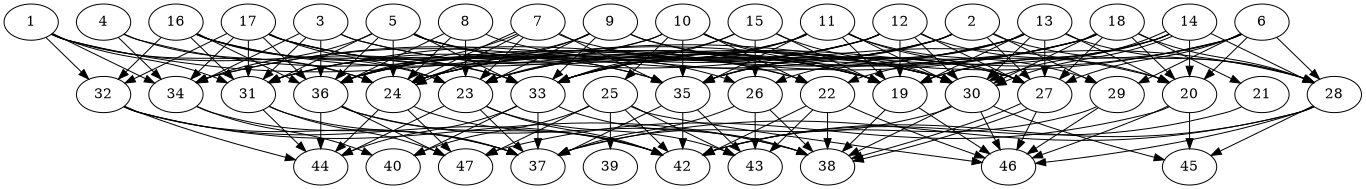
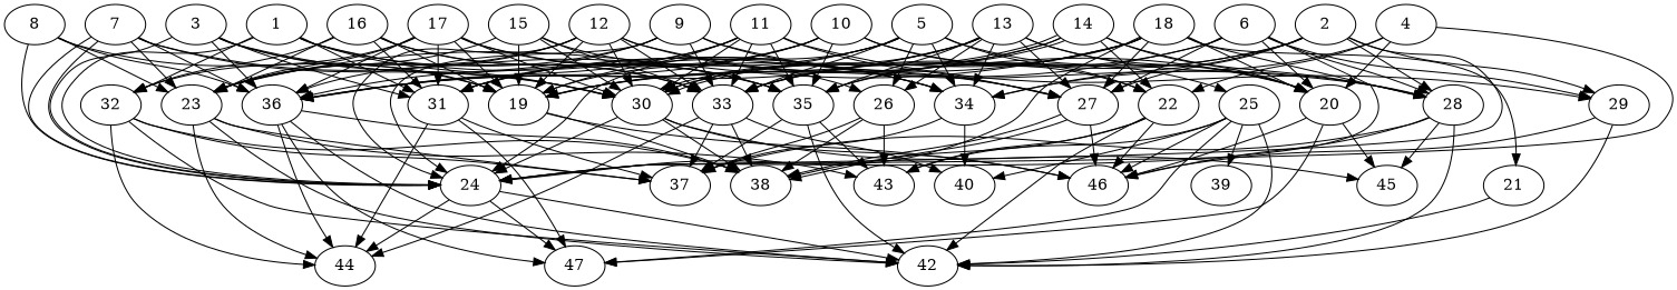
  digraph {
    node [alpha=0.05]
    1 [expect_size=9882120836302848]
    24 [alpha=0.07 expect_size=10821176540213754]
    30 [alpha=0.12 expect_size=366759111532476]
    31 [alpha=0.16 expect_size=1616211353873834]
    32 [alpha=0.15 expect_size=2302870971834332872704]
    33 [alpha=0.10 expect_size=1786690373297373184]
    34 [alpha=0.19 expect_size=380906484443337719808]
    47 [alpha=0.02 expect_size=1261525788606573056]
    42 [alpha=0.02 expect_size=561062509530320994304]
    44 [alpha=0.02 expect_size=20934049347563159552]
    38 [alpha=0.07 expect_size=110145357531736896]
    46 [alpha=0.16 expect_size=594031463300369219584]
    45 [expect_size=1694962974726291456]
    37 [alpha=0.01 expect_size=808363531956465408]
    40 [alpha=0.09 expect_size=5542652279877977]
    2 [alpha=0.04 expect_size=776486955332869]
    27 [alpha=0.16 expect_size=242624838236412837888]
    28 [alpha=0.16 expect_size=2055154768728092160]
    29 [alpha=0.15 expect_size=1147987617965785]
    35 [alpha=0.10 expect_size=931020679136450176]
    43 [alpha=0.02 expect_size=537999130299587362816]
    3 [expect_size=99320113908106133504]
    19 [alpha=0.01 expect_size=858977826343676280832]
    36 [alpha=0.13 expect_size=387219012451076931584]
    4 [alpha=0.16 expect_size=32786647363946020864]
    20 [alpha=0.03 expect_size=5757587714480558]
    22 [expect_size=573762812452628594688]
    5 [alpha=0.19 expect_size=1818106906359057350656]
    26 [alpha=0.04 expect_size=323002525272407801856]
    6 [expect_size=232709034574279081984]
    7 [alpha=0.15 expect_size=1613798973362736726016]
    23 [alpha=0.13 expect_size=3304719789392272]
    8 [alpha=0.18 expect_size=1722143199587104456704]
    9 [alpha=0.11 expect_size=361885762894937718784]
    10 [alpha=0.02 expect_size=1406426477893528576]
    25 [alpha=0.18 expect_size=1103618489395970048000]
    39 [alpha=0.04 expect_size=37600518744494309376]
    11 [alpha=0.12 expect_size=196652190582964224000]
    12 [alpha=0.06 expect_size=254231321888696160]
    13 [expect_size=1005027251030500096]
    14 [alpha=0.02 expect_size=39305681174824912]
    15 [alpha=0.11 expect_size=1068391938256477824]
    16 [alpha=0.13 expect_size=19522443827807780864]
    17 [alpha=0.10 expect_size=1045510704497130880]
    18 [alpha=0.10 expect_size=11722366916755456000]
    21 [alpha=0.01 expect_size=32172719695590092]
    1 -> 24
    1 -> 30
    1 -> 31
    1 -> 32
    1 -> 33
    1 -> 34
    24 -> 47
    24 -> 42
    24 -> 44
    30 -> 38
    30 -> 46
    30 -> 45
-   30 -> 37
+   30 -> 24
    31 -> 47
    31 -> 44
    31 -> 37
    32 -> 42
    32 -> 44
    32 -> 38
    32 -> 37
    33 -> 44
    33 -> 38
    33 -> 37
    33 -> 40
    34 -> 37
    34 -> 40
    2 -> 24
    2 -> 33
    2 -> 34
    2 -> 27
    2 -> 28
    2 -> 29
    2 -> 35
    27 -> 38
    27 -> 38
    27 -> 46
    28 -> 42
    28 -> 46
    28 -> 45
    28 -> 37
    29 -> 42
    29 -> 46
    35 -> 42
    35 -> 37
    35 -> 43
+   3 -> 24
    3 -> 30
    3 -> 31
    3 -> 34
    3 -> 19
    3 -> 36
    19 -> 38
    19 -> 46
    36 -> 47
    36 -> 42
    36 -> 44
    36 -> 38
    4 -> 24
    4 -> 34
+   4 -> 20
    4 -> 22
    20 -> 47
    20 -> 46
    20 -> 45
    22 -> 42
    22 -> 38
    22 -> 46
    22 -> 43
    5 -> 24
    5 -> 31
    5 -> 33
    5 -> 34
    5 -> 36
    5 -> 20
    5 -> 22
    5 -> 26
    26 -> 38
    26 -> 37
    26 -> 43
    6 -> 24
    6 -> 33
    6 -> 27
    6 -> 28
    6 -> 29
    6 -> 19
    6 -> 20
    7 -> 24
    7 -> 24
    7 -> 30
    7 -> 35
    7 -> 36
    7 -> 23
    23 -> 42
    23 -> 44
    23 -> 37
    23 -> 43
    8 -> 24
    8 -> 19
    8 -> 36
    8 -> 23
    9 -> 24
    9 -> 33
    9 -> 27
    9 -> 28
    9 -> 36
    9 -> 23
    10 -> 31
-   10 -> 27
    10 -> 35
    10 -> 19
    10 -> 36
    10 -> 22
    10 -> 25
    25 -> 47
    25 -> 42
    25 -> 46
    25 -> 40
    25 -> 43
    25 -> 39
    11 -> 30
    11 -> 31
    11 -> 33
    11 -> 27
    11 -> 29
    11 -> 35
    11 -> 19
    11 -> 36
    12 -> 24
    12 -> 30
    12 -> 33
    12 -> 27
    12 -> 19
    12 -> 36
    12 -> 20
    12 -> 23
    13 -> 30
    13 -> 34
    13 -> 27
    13 -> 28
    13 -> 35
    13 -> 19
    13 -> 36
    13 -> 20
    13 -> 26
    14 -> 30
    14 -> 30
    14 -> 33
    14 -> 28
    14 -> 19
    14 -> 20
    14 -> 22
    15 -> 30
    15 -> 33
    15 -> 19
    15 -> 26
    15 -> 23
    16 -> 31
    16 -> 32
    16 -> 33
    16 -> 35
    16 -> 19
-   16 -> 36
    16 -> 23
    17 -> 30
    17 -> 31
    17 -> 32
    17 -> 34
    17 -> 35
    17 -> 19
    17 -> 36
    17 -> 23
    18 -> 24
    18 -> 30
    18 -> 31
    18 -> 27
    18 -> 28
    18 -> 35
    18 -> 20
    18 -> 23
    18 -> 21
    21 -> 42
  }
